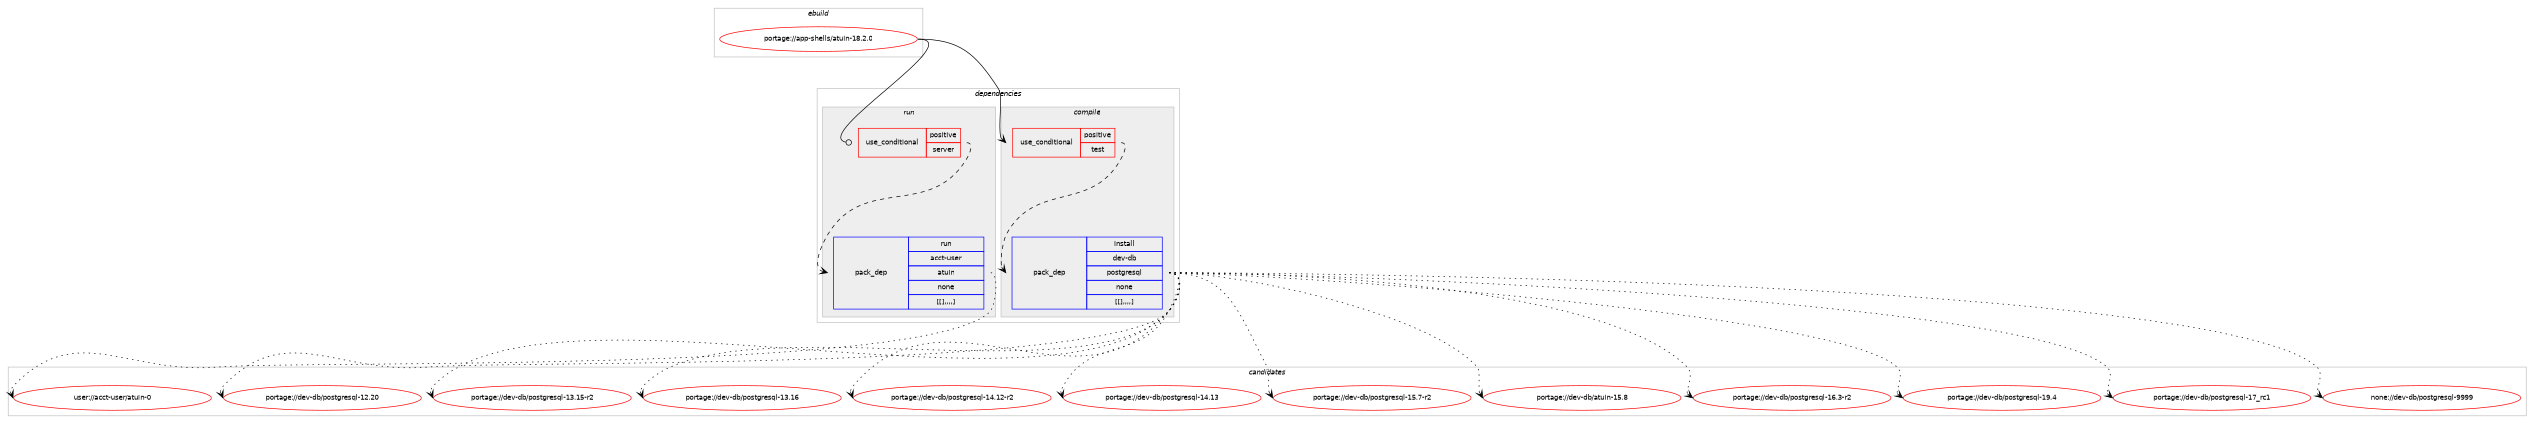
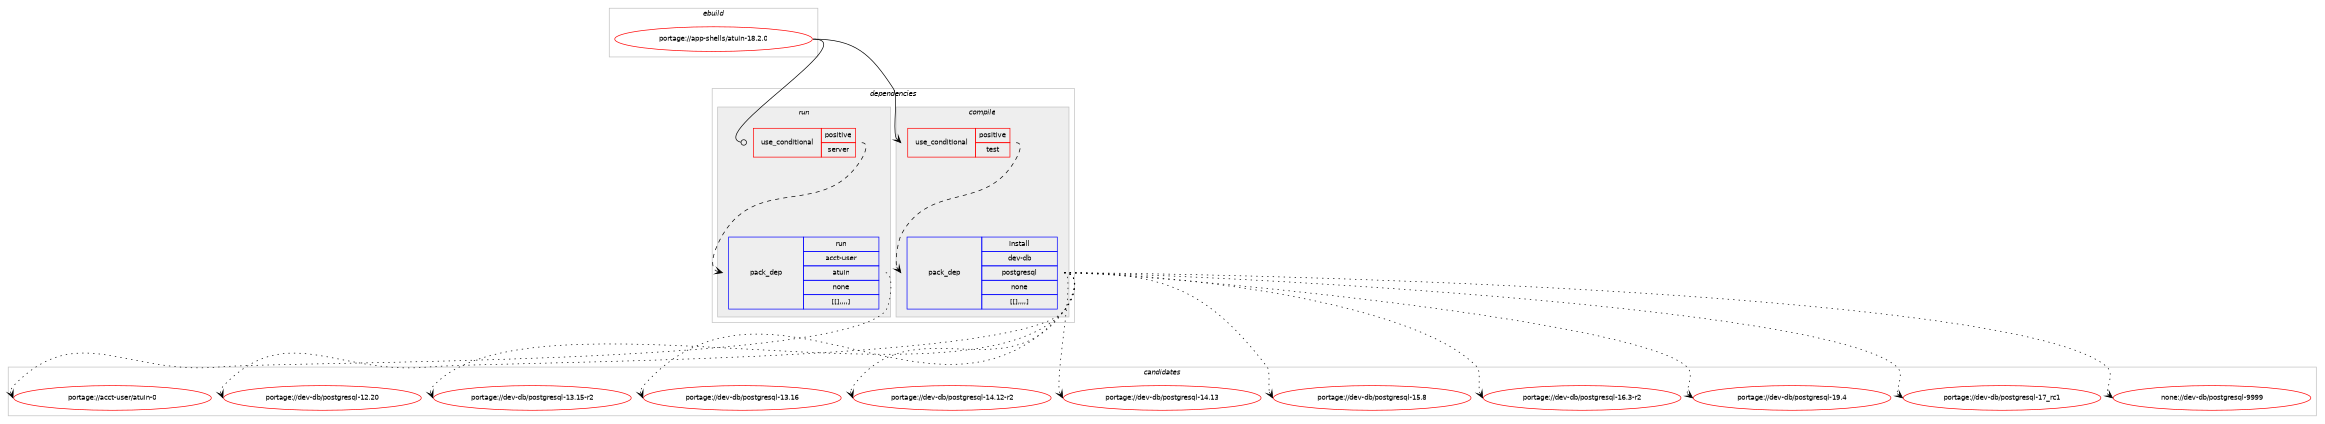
  digraph {
    compound=true
    concentrate=true
    fontname=Helvetica
    fontsize=10
    newrank=true
    rankdir=TB
    ranksep=1.5
    node [color=red fontname=Helvetica fontsize=10]
    edge [arrowhead=vee headport=w style=dotted tailport=e weight=100]
    n1 [label="portage://app-shells/atuin-18.2.0" width=4]
    n2 [color=blue label=<<TABLE BORDER="0" CELLBORDER="1" CELLSPACING="0" CELLPADDING="4" WIDTH="220"><TR><TD ROWSPAN="6" CELLPADDING="30">pack_dep</TD></TR><TR><TD WIDTH="110">install</TD></TR><TR><TD>dev-db</TD></TR><TR><TD>postgresql</TD></TR><TR><TD>none</TD></TR><TR><TD>[[],,,,]</TD></TR></TABLE>> shape=none]
    n3 [label=<<TABLE BORDER="0" CELLBORDER="1" CELLSPACING="0" CELLPADDING="4"><TR><TD ROWSPAN="3" CELLPADDING="10">use_conditional</TD></TR><TR><TD>positive</TD></TR><TR><TD>test</TD></TR></TABLE>> shape=none]
    n4 [color=blue label=<<TABLE BORDER="0" CELLBORDER="1" CELLSPACING="0" CELLPADDING="4" WIDTH="220"><TR><TD ROWSPAN="6" CELLPADDING="30">pack_dep</TD></TR><TR><TD WIDTH="110">run</TD></TR><TR><TD>acct-user</TD></TR><TR><TD>atuin</TD></TR><TR><TD>none</TD></TR><TR><TD>[[],,,,]</TD></TR></TABLE>> shape=none]
    n5 [label=<<TABLE BORDER="0" CELLBORDER="1" CELLSPACING="0" CELLPADDING="4"><TR><TD ROWSPAN="3" CELLPADDING="10">use_conditional</TD></TR><TR><TD>positive</TD></TR><TR><TD>server</TD></TR></TABLE>> shape=none]
    n6 [label="none://dev-db/postgresql-9999" width=4]
    n7 [label="portage://dev-db/postgresql-17_rc1" width=4]
    n8 [label="portage://dev-db/postgresql-19.4" width=4]
    n9 [label="portage://dev-db/postgresql-16.3-r2" width=4]
-   n10 [label="portage://dev-db/atuin-15.8" width=4]
-   n11 [label="portage://dev-db/postgresql-15.7-r2" width=4]
+   n10 [label="portage://dev-db/postgresql-15.8" width=4]
    n12 [label="portage://dev-db/postgresql-14.13" width=4]
    n13 [label="portage://dev-db/postgresql-14.12-r2" width=4]
    n14 [label="portage://dev-db/postgresql-13.16" width=4]
    n15 [label="portage://dev-db/postgresql-13.15-r2" width=4]
    n16 [label="portage://dev-db/postgresql-12.20" width=4]
-   n17 [label="user://acct-user/atuin-0" width=4]
+   n17 [label="portage://acct-user/atuin-0" width=4]
    subgraph cluster_1 {
      color=gray
      label=<<i>ebuild</i>>
      n1
    }
    subgraph cluster_2 {
      color=gray
      label=<<i>dependencies</i>>
      subgraph cluster_3 {
        color=gray
        fillcolor="#eeeeee"
        label=<<i>compile</i>>
        style=filled
        subgraph sub_4 {
          color=gray
          fillcolor="#eeeeee"
          label=<<i>compile</i>>
          style=filled
          n3
          subgraph sub_5 {
            color=gray
            fillcolor="#eeeeee"
            label=<<i>compile</i>>
            style=filled
            n2
          }
        }
      }
      subgraph cluster_6 {
        color=gray
        fillcolor="#eeeeee"
        label=<<i>compile and run</i>>
        style=filled
      }
      subgraph cluster_7 {
        color=gray
        fillcolor="#eeeeee"
        label=<<i>run</i>>
        style=filled
        subgraph sub_8 {
          color=gray
          fillcolor="#eeeeee"
          label=<<i>run</i>>
          style=filled
          n5
          subgraph sub_9 {
            color=gray
            fillcolor="#eeeeee"
            label=<<i>run</i>>
            style=filled
            n4
          }
        }
      }
    }
    subgraph cluster_10 {
      color=gray
      label=<<i>candidates</i>>
      rank=same
      subgraph sub_11 {
        color=black
        label=<<i>candidates</i>>
        nodesep=1
        rank=same
        n6
        n7
        n8
        n9
        n10
-       n11
        n12
        n13
        n14
        n15
        n16
      }
      subgraph sub_12 {
        color=black
        label=<<i>candidates</i>>
        nodesep=1
        rank=same
        n17
      }
    }
    n1 -> n3 [style=solid weight=20]
    n1 -> n5 [arrowhead=odot style=solid weight=20]
    n2 -> n6
    n2 -> n7
    n2 -> n8
    n2 -> n9
    n2 -> n10
-   n2 -> n11
    n2 -> n12
    n2 -> n13
    n2 -> n14
    n2 -> n15
    n2 -> n16
    n3 -> n2 [style=dashed weight=20]
    n4 -> n17
    n5 -> n4 [style=dashed weight=20]
  }
